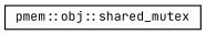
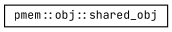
  digraph {
    rankdir=LR
    fontname="JetBrains Mono"
-   n1 [color=black fillcolor=white fontname="JetBrains Mono" fontsize=10 height=0.2 label="pmem::obj::shared_mutex" shape=record style=filled width=0.4]
+   n1 [color=black fillcolor=white fontname="JetBrains Mono" fontsize=10 height=0.2 label="pmem::obj::shared_obj" shape=record style=filled width=0.4]
  }
